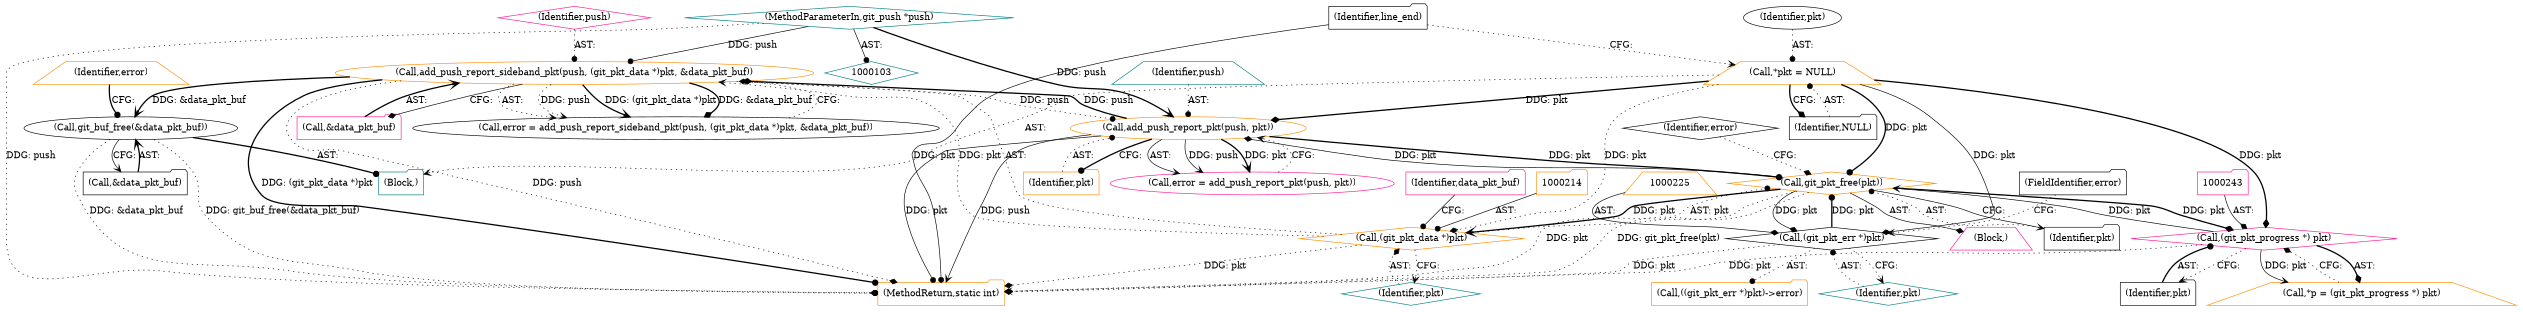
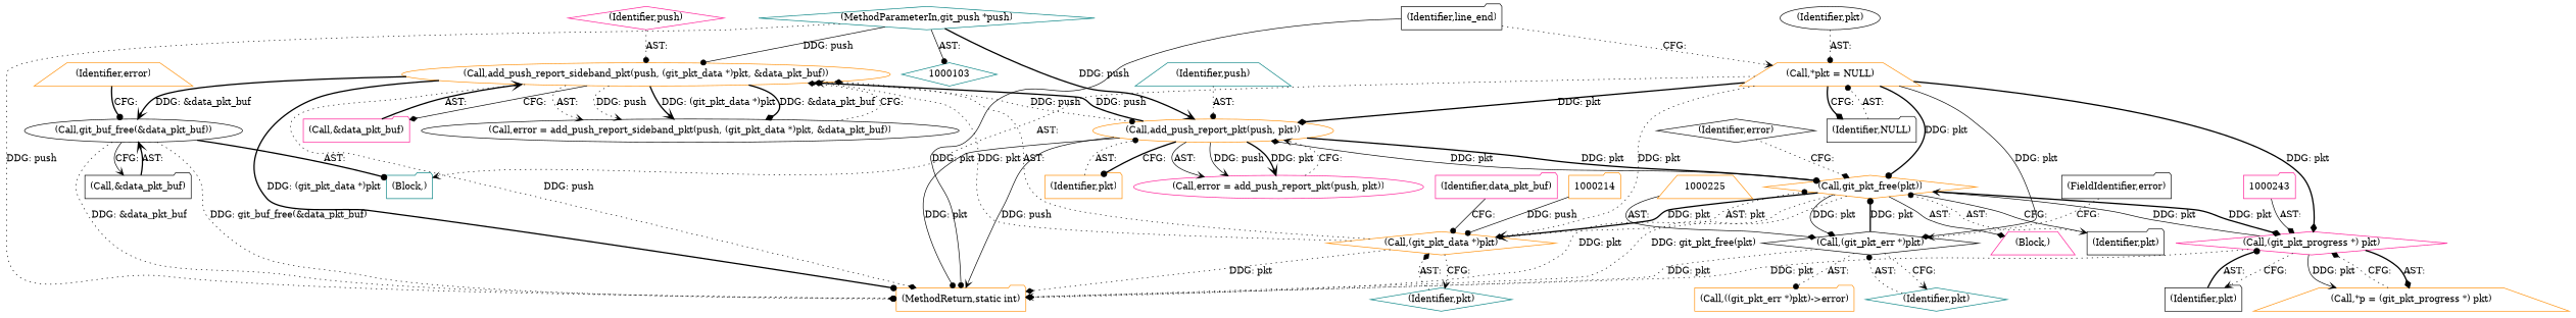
  digraph {
    node [color=darkorange shape=folder]
    edge [arrowhead=dot style=dotted]
    n1 [color=black label="(Call,git_buf_free(&data_pkt_buf))" shape=ellipse]
    n2 [color=black label="(Call,&data_pkt_buf)"]
    n3 [label="(MethodReturn,static int)"]
    n4 [color=teal label="(Block,)"]
    n5 [label="(Call,add_push_report_sideband_pkt(push, (git_pkt_data *)pkt, &data_pkt_buf))" shape=ellipse]
    n6 [label="(Call,add_push_report_pkt(push, pkt))" shape=ellipse]
    n7 [color=deeppink label="(Call,&data_pkt_buf)"]
    n8 [color=black label="(Call,error = add_push_report_sideband_pkt(push, (git_pkt_data *)pkt, &data_pkt_buf))" shape=ellipse]
    n9 [label="(Call,git_pkt_free(pkt))" shape=diamond]
    n10 [label="(Identifier,pkt)"]
    n11 [color=deeppink label="(Call,error = add_push_report_pkt(push, pkt))" shape=ellipse]
    n12 [color=black label="(Call,(git_pkt_err *)pkt)" shape=diamond]
    n13 [label="(Call,(git_pkt_data *)pkt)" shape=diamond]
    n14 [color=deeppink label="(Call,(git_pkt_progress *) pkt)" shape=diamond]
    n15 [color=deeppink label="(Block,)" shape=trapezium]
    n16 [color=black label="(Identifier,pkt)"]
    n17 [color=teal label="(MethodParameterIn,git_push *push)" shape=diamond]
    1000103 [color=teal shape=diamond]
    n19 [label="(Call,((git_pkt_err *)pkt)->error)"]
    n20 [color=teal label="(Identifier,pkt)" shape=diamond]
    n21 [color=teal label="(Identifier,pkt)" shape=diamond]
    n22 [label="(Call,*p = (git_pkt_progress *) pkt)" shape=trapezium]
    n23 [color=black label="(Identifier,pkt)"]
    n24 [label="(Call,*pkt = NULL)" shape=trapezium]
    n25 [color=black label="(Identifier,NULL)"]
    n26 [color=deeppink label="(Identifier,push)" shape=diamond]
    n27 [color=black label="(Identifier,pkt)" shape=ellipse]
    n28 [color=black label="(Identifier,line_end)"]
    n29 [label="(Identifier,error)" shape=trapezium]
    n30 [color=deeppink label="(Identifier,data_pkt_buf)"]
    n31 [color=black label="(Identifier,error)" shape=diamond]
    n32 [color=teal label="(Identifier,push)" shape=trapezium]
    n33 [color=black label="(FieldIdentifier,error)"]
    1000225 [shape=trapezium]
    1000214
    1000243 [color=deeppink]
    n1 -> n2 [arrowhead=vee label="CFG: " style=solid]
    n1 -> n3 [label="DDG: git_buf_free(&data_pkt_buf)"]
    n1 -> n3 [arrowhead=diamond label="DDG: &data_pkt_buf"]
    n1 -> n4 [label="AST: " style=bold]
    n2 -> n1 [arrowhead=vee label="AST: " style=bold]
    n5 -> n1 [arrowhead=vee label="DDG: &data_pkt_buf" style=bold]
    n5 -> n3 [arrowhead=diamond label="DDG: push"]
    n5 -> n3 [label="DDG: (git_pkt_data *)pkt" style=bold]
    n5 -> n6 [label="DDG: push"]
    n5 -> n7 [arrowhead=diamond label="CFG: " style=solid]
    n5 -> n8 [arrowhead=vee label="AST: "]
    n5 -> n8 [arrowhead=vee label="DDG: push"]
    n5 -> n8 [arrowhead=vee label="DDG: (git_pkt_data *)pkt" style=bold]
    n5 -> n8 [arrowhead=diamond label="DDG: &data_pkt_buf" style=bold]
    n6 -> n3 [label="DDG: pkt" style=solid]
    n6 -> n3 [arrowhead=vee label="DDG: push" style=solid]
    n6 -> n5 [arrowhead=diamond label="DDG: push" style=bold]
    n6 -> n9 [label="DDG: pkt" style=bold]
    n6 -> n10 [label="CFG: " style=bold]
    n6 -> n11 [arrowhead=vee label="AST: " style=solid]
    n6 -> n11 [arrowhead=vee label="DDG: push" style=solid]
    n6 -> n11 [arrowhead=vee label="DDG: pkt" style=bold]
    n7 -> n5 [arrowhead=vee label="AST: " style=bold]
    n8 -> n5 [arrowhead=diamond label="CFG: "]
    n9 -> n3 [arrowhead=diamond label="DDG: git_pkt_free(pkt)"]
    n9 -> n3 [arrowhead=diamond label="DDG: pkt"]
    n9 -> n6 [arrowhead=diamond label="DDG: pkt" style=solid]
    n9 -> n12 [arrowhead=diamond label="DDG: pkt" style=solid]
    n9 -> n13 [arrowhead=vee label="DDG: pkt" style=bold]
    n9 -> n14 [arrowhead=diamond label="DDG: pkt" style=bold]
    n9 -> n15 [arrowhead=diamond label="AST: " style=solid]
    n9 -> n16 [arrowhead=vee label="CFG: " style=solid]
    n10 -> n6 [label="AST: "]
    n11 -> n6 [arrowhead=vee label="CFG: "]
    n12 -> n3 [arrowhead=diamond label="DDG: pkt"]
    n12 -> n9 [label="DDG: pkt" style=bold]
    n12 -> n19 [label="AST: "]
    n12 -> n20 [arrowhead=vee label="CFG: "]
    n13 -> n3 [arrowhead=diamond label="DDG: pkt"]
    n13 -> n5 [arrowhead=diamond label="AST: "]
    n13 -> n5 [arrowhead=vee label="DDG: pkt"]
    n13 -> n9 [label="AST: pkt"]
    n13 -> n21 [arrowhead=vee label="CFG: "]
    n14 -> n3 [arrowhead=vee label="DDG: pkt"]
    n14 -> n9 [arrowhead=vee label="DDG: pkt" style=solid]
    n14 -> n22 [arrowhead=diamond label="AST: " style=bold]
    n14 -> n22 [arrowhead=vee label="DDG: pkt" style=solid]
    n14 -> n23 [arrowhead=vee label="CFG: "]
    n16 -> n9 [label="AST: "]
    n17 -> n3 [label="DDG: push"]
    n17 -> n5 [label="DDG: push" style=solid]
    n17 -> n6 [arrowhead=vee label="DDG: push" style=bold]
    n17 -> 1000103 [label="AST: " style=solid]
    n20 -> n12 [label="AST: "]
    n21 -> n13 [arrowhead=diamond label="AST: "]
    n22 -> n14 [arrowhead=diamond label="CFG: "]
    n23 -> n14 [label="AST: " style=bold]
    n24 -> n4 [arrowhead=vee label="AST: "]
    n24 -> n6 [arrowhead=diamond label="DDG: pkt" style=bold]
    n24 -> n9 [label="DDG: pkt" style=bold]
    n24 -> n12 [arrowhead=diamond label="DDG: pkt" style=solid]
    n24 -> n13 [arrowhead=diamond label="DDG: pkt"]
    n24 -> n14 [arrowhead=diamond label="DDG: pkt" style=bold]
    n24 -> n25 [arrowhead=diamond label="CFG: " style=bold]
    n25 -> n24 [label="AST: "]
    n26 -> n5 [label="AST: "]
    n27 -> n24 [label="AST: "]
    n28 -> n3 [label="DDG: pkt" style=solid]
    n28 -> n24 [arrowhead=vee label="CFG: "]
    n29 -> n1 [label="CFG: " style=bold]
    n30 -> n13 [label="CFG: " style=solid]
    n31 -> n9 [arrowhead=diamond label="CFG: "]
    n32 -> n6 [label="AST: "]
    n33 -> n12 [arrowhead=vee label="CFG: "]
    1000225 -> n12 [arrowhead=diamond label="AST: " style=solid]
-   1000214 -> n13 [label="AST: " style=solid]
+   1000214 -> n13 [label="DDG: push" style=solid]
    1000243 -> n14 [arrowhead=diamond label="AST: " style=solid]
  }
